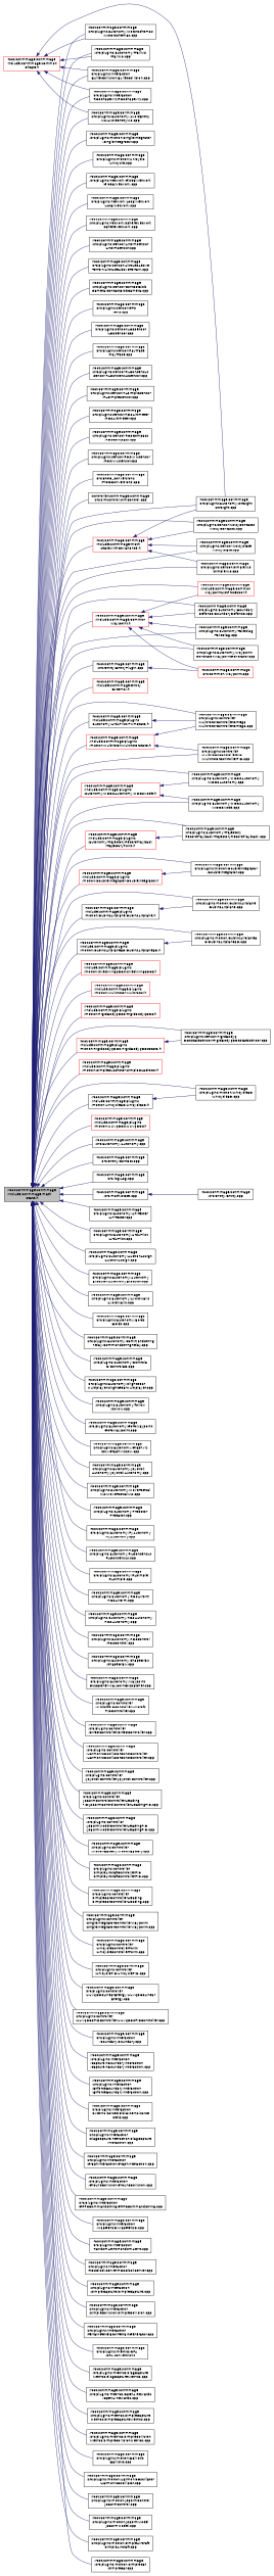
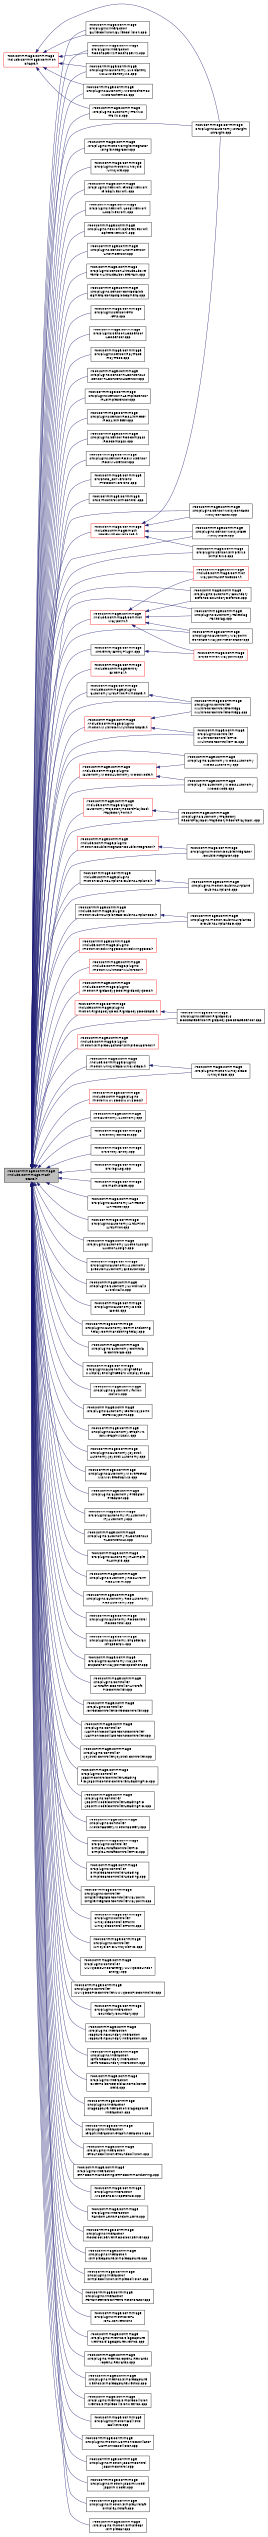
  digraph {
    rankdir=LR
    node [color=black fillcolor=white fontname=Helvetica fontsize=10 shape=record style=filled]
    edge [color=midnightblue dir=back fontname=Helvetica fontsize=10 labelfontname=Helvetica labelfontsize=10 style=solid]
    n1 [fillcolor=grey75 fontcolor=black height=0.2 label="/root/scrimmage/scrimmage\l/include/scrimmage/math\l/State.h" width=0.4]
    n2 [height=0.2 label="/root/scrimmage/scrimmage\l/src/plugins/autonomy/AvoidEntity\lMS/AvoidEntityMS.cpp" width=0.4]
    n3 [height=0.2 label="/root/scrimmage/scrimmage\l/src/plugins/autonomy/MotorSchemas\l/MotorSchemas.cpp" width=0.4]
    n4 [height=0.2 label="/root/scrimmage/scrimmage\l/src/plugins/autonomy/Straight\l/Straight.cpp" width=0.4]
    n5 [height=0.2 label="/root/scrimmage/scrimmage\l/src/plugins/autonomy/TrailMS\l/TrailMS.cpp" width=0.4]
    n6 [height=0.2 label="/root/scrimmage/scrimmage\l/src/plugins/interaction\l/BulletCollision/BulletCollision.cpp" width=0.4]
    n7 [height=0.2 label="/root/scrimmage/scrimmage\l/src/plugins/interaction\l/ROSShapeViz/ROSShapeViz.cpp" width=0.4]
    n8 [color=red height=0.2 label="/root/scrimmage/scrimmage\l/include/scrimmage/common\l/Waypoint.h" width=0.4]
    n9 [color=red height=0.2 label="/root/scrimmage/scrimmage\l/include/scrimmage/common\l/WaypointListProcessor.h" width=0.4]
    n10 [height=0.2 label="/root/scrimmage/scrimmage\l/src/plugins/autonomy/Boundary\lDefense/BoundaryDefense.cpp" width=0.4]
    n11 [height=0.2 label="/root/scrimmage/scrimmage\l/src/plugins/autonomy/TakeFlag\l/TakeFlag.cpp" width=0.4]
    n12 [height=0.2 label="/root/scrimmage/scrimmage\l/src/plugins/autonomy/Waypoint\lGenerator/WaypointGenerator.cpp" width=0.4]
    n13 [color=red height=0.2 label="/root/scrimmage/scrimmage\l/include/scrimmage/entity\l/External.h" width=0.4]
    n14 [color=red height=0.2 label="/root/scrimmage/scrimmage\l/include/scrimmage/math\l/StateWithCovariance.h" width=0.4]
    n15 [height=0.2 label="/root/scrimmage/scrimmage\l/src/plugins/sensor/NoisyContacts\l/NoisyContacts.cpp" width=0.4]
    n16 [height=0.2 label="/root/scrimmage/scrimmage\l/src/plugins/sensor/NoisyState\l/NoisyState.cpp" width=0.4]
    n17 [height=0.2 label="/root/scrimmage/scrimmage\l/src/plugins/sensor/SimpleINS\l/SimpleINS.cpp" width=0.4]
    n18 [height=0.2 label="/root/scrimmage/scrimmage\l/include/scrimmage/plugins\l/autonomy/ArduPilot/PwmState.h" width=0.4]
    n19 [height=0.2 label="/root/scrimmage/scrimmage\l/src/plugins/controller\l/MultirotorControllerOmega\l/MultirotorControllerOmega.cpp" width=0.4]
    n20 [color=red height=0.2 label="/root/scrimmage/scrimmage\l/include/scrimmage/plugins\l/autonomy/MOOSAutonomy/MOOSNode.h" width=0.4]
    n21 [height=0.2 label="/root/scrimmage/scrimmage\l/src/plugins/autonomy/MOOSAutonomy\l/MOOSAutonomy.cpp" width=0.4]
    n22 [height=0.2 label="/root/scrimmage/scrimmage\l/src/plugins/autonomy/MOOSAutonomy\l/MOOSNode.cpp" width=0.4]
    n23 [color=red height=0.2 label="/root/scrimmage/scrimmage\l/include/scrimmage/plugins\l/autonomy/TrajectoryRecordPlayback\l/TrajectoryPoint.h" width=0.4]
    n24 [height=0.2 label="/root/scrimmage/scrimmage\l/src/plugins/autonomy/Trajectory\lRecordPlayback/TrajectoryRecordPlayback.cpp" width=0.4]
    n25 [color=red height=0.2 label="/root/scrimmage/scrimmage\l/include/scrimmage/plugins\l/motion/DoubleIntegrator/DoubleIntegrator.h" width=0.4]
    n26 [height=0.2 label="/root/scrimmage/scrimmage\l/src/plugins/motion/DoubleIntegrator\l/DoubleIntegrator.cpp" width=0.4]
    n27 [height=0.2 label="/root/scrimmage/scrimmage\l/include/scrimmage/plugins\l/motion/DubinsAirplane/DubinsAirplane.h" width=0.4]
    n28 [height=0.2 label="/root/scrimmage/scrimmage\l/src/plugins/motion/DubinsAirplane\l/DubinsAirplane.cpp" width=0.4]
    n29 [height=0.2 label="/root/scrimmage/scrimmage\l/include/scrimmage/plugins\l/motion/DubinsAirplane3D/DubinsAirplane3D.h" width=0.4]
    n30 [height=0.2 label="/root/scrimmage/scrimmage\l/src/plugins/motion/DubinsAirplane3\lD/DubinsAirplane3D.cpp" width=0.4]
    n31 [color=red height=0.2 label="/root/scrimmage/scrimmage\l/include/scrimmage/plugins\l/motion/FixedWing6DOF/FixedWing6DOF.h" width=0.4]
    n32 [color=red height=0.2 label="/root/scrimmage/scrimmage\l/include/scrimmage/plugins\l/motion/Multirotor/Multirotor.h" width=0.4]
    n33 [color=red height=0.2 label="/root/scrimmage/scrimmage\l/include/scrimmage/plugins\l/motion/Multirotor/MultirotorState.h" width=0.4]
    n34 [height=0.2 label="/root/scrimmage/scrimmage\l/src/plugins/controller\l/MultirotorControllerPID\l/MultirotorControllerPID.cpp" width=0.4]
    n35 [color=red height=0.2 label="/root/scrimmage/scrimmage\l/include/scrimmage/plugins\l/motion/RigidBody6DOF/RigidBody6DOF.h" width=0.4]
    n36 [color=red height=0.2 label="/root/scrimmage/scrimmage\l/include/scrimmage/plugins\l/motion/RigidBody6DOF/RigidBody6DOFState.h" width=0.4]
    n37 [height=0.2 label="/root/scrimmage/scrimmage\l/src/plugins/sensor/RigidBody6\lDOFStateSensor/RigidBody6DOFStateSensor.cpp" width=0.4]
    n38 [color=red height=0.2 label="/root/scrimmage/scrimmage\l/include/scrimmage/plugins\l/motion/SimpleQuadrotor/SimpleQuadrotor.h" width=0.4]
    n39 [height=0.2 label="/root/scrimmage/scrimmage\l/include/scrimmage/plugins\l/motion/Unicycle3D/Unicycle3D.h" width=0.4]
    n40 [height=0.2 label="/root/scrimmage/scrimmage\l/src/plugins/motion/Unicycle3D\l/Unicycle3D.cpp" width=0.4]
    n41 [color=red height=0.2 label="/root/scrimmage/scrimmage\l/include/scrimmage/plugins\l/motion/UUV6DOF/UUV6DOF.h" width=0.4]
    n42 [height=0.2 label="/root/scrimmage/scrimmage\l/src/autonomy/Autonomy.cpp" width=0.4]
    n43 [height=0.2 label="/root/scrimmage/scrimmage\l/src/entity/Contact.cpp" width=0.4]
    n44 [height=0.2 label="/root/scrimmage/scrimmage\l/src/entity/Entity.cpp" width=0.4]
    n45 [height=0.2 label="/root/scrimmage/scrimmage\l/src/entity/EntityPlugin.cpp" width=0.4]
    n46 [height=0.2 label="/root/scrimmage/scrimmage\l/src/log/Log.cpp" width=0.4]
    n47 [height=0.2 label="/root/scrimmage/scrimmage\l/src/math/State.cpp" width=0.4]
    n48 [height=0.2 label="/root/scrimmage/scrimmage\l/src/plugins/autonomy/APITester\l/APITester.cpp" width=0.4]
    n49 [height=0.2 label="/root/scrimmage/scrimmage\l/src/plugins/autonomy/ArduPilot\l/ArduPilot.cpp" width=0.4]
    n50 [height=0.2 label="/root/scrimmage/scrimmage\l/src/plugins/autonomy/AuctionAssign\l/AuctionAssign.cpp" width=0.4]
    n51 [height=0.2 label="/root/scrimmage/scrimmage\l/src/plugins/autonomy/Autonomy\lExecutor/AutonomyExecutor.cpp" width=0.4]
    n52 [height=0.2 label="/root/scrimmage/scrimmage\l/src/plugins/autonomy/AvoidWalls\l/AvoidWalls.cpp" width=0.4]
    n53 [height=0.2 label="/root/scrimmage/scrimmage\l/src/plugins/autonomy/Boids\l/Boids.cpp" width=0.4]
    n54 [height=0.2 label="/root/scrimmage/scrimmage\l/src/plugins/autonomy/CommandString\lRelay/CommandStringRelay.cpp" width=0.4]
    n55 [height=0.2 label="/root/scrimmage/scrimmage\l/src/plugins/autonomy/Control3\lD/Control3D.cpp" width=0.4]
    n56 [height=0.2 label="/root/scrimmage/scrimmage\l/src/plugins/autonomy/FlightGear\lMultiplayer/FlightGearMultiplayer.cpp" width=0.4]
    n57 [height=0.2 label="/root/scrimmage/scrimmage\l/src/plugins/autonomy/follow\l/Follow.cpp" width=0.4]
    n58 [height=0.2 label="/root/scrimmage/scrimmage\l/src/plugins/autonomy/GoToWaypoint\l/GoToWaypoint.cpp" width=0.4]
    n59 [height=0.2 label="/root/scrimmage/scrimmage\l/src/plugins/autonomy/Graphviz\lFSM/GraphvizFSM.cpp" width=0.4]
    n60 [height=0.2 label="/root/scrimmage/scrimmage\l/src/plugins/autonomy/Joystick\lAutonomy/JoystickAutonomy.cpp" width=0.4]
    n61 [height=0.2 label="/root/scrimmage/scrimmage\l/src/plugins/autonomy/MoveToGoal\lMS/MoveToGoalMS.cpp" width=0.4]
    n62 [height=0.2 label="/root/scrimmage/scrimmage\l/src/plugins/autonomy/Predator\l/Predator.cpp" width=0.4]
    n63 [height=0.2 label="/root/scrimmage/scrimmage\l/src/plugins/autonomy/PyAutonomy\l/PyAutonomy.cpp" width=0.4]
    n64 [height=0.2 label="/root/scrimmage/scrimmage\l/src/plugins/autonomy/RLConsensus\l/RLConsensus.cpp" width=0.4]
    n65 [height=0.2 label="/root/scrimmage/scrimmage\l/src/plugins/autonomy/RLSimple\l/RLSimple.cpp" width=0.4]
    n66 [height=0.2 label="/root/scrimmage/scrimmage\l/src/plugins/autonomy/ROSAirSim\l/ROSAirSim.cpp" width=0.4]
    n67 [height=0.2 label="/root/scrimmage/scrimmage\l/src/plugins/autonomy/ROSAutonomy\l/ROSAutonomy.cpp" width=0.4]
    n68 [height=0.2 label="/root/scrimmage/scrimmage\l/src/plugins/autonomy/ROSControl\l/ROSControl.cpp" width=0.4]
    n69 [height=0.2 label="/root/scrimmage/scrimmage\l/src/plugins/autonomy/ShapeDraw\l/ShapeDraw.cpp" width=0.4]
    n70 [height=0.2 label="/root/scrimmage/scrimmage\l/src/plugins/autonomy/Waypoint\lDispatcher/WaypointDispatcher.cpp" width=0.4]
    n71 [height=0.2 label="/root/scrimmage/scrimmage\l/src/plugins/controller\l/AircraftPIDController/Aircraft\lPIDController.cpp" width=0.4]
    n72 [height=0.2 label="/root/scrimmage/scrimmage\l/src/plugins/controller\l/DirectController/DirectController.cpp" width=0.4]
    n73 [height=0.2 label="/root/scrimmage/scrimmage\l/src/plugins/controller\l/HarmonicOscillatorConstController\l/HarmonicOscillatorConstController.cpp" width=0.4]
    n74 [height=0.2 label="/root/scrimmage/scrimmage\l/src/plugins/controller\l/JoystickController/JoystickController.cpp" width=0.4]
    n75 [height=0.2 label="/root/scrimmage/scrimmage\l/src/plugins/controller\l/JSBSimControlControllerHeading\lPID/JSBSimControlControllerHeadingPID.cpp" width=0.4]
    n76 [height=0.2 label="/root/scrimmage/scrimmage\l/src/plugins/controller\l/JSBSimModelControllerHeadingPID\l/JSBSimModelControllerHeadingPID.cpp" width=0.4]
    n77 [height=0.2 label="/root/scrimmage/scrimmage\l/src/plugins/controller\l/MotionBattery/MotionBattery.cpp" width=0.4]
    n78 [height=0.2 label="/root/scrimmage/scrimmage\l/src/plugins/controller\l/SimpleAircraftControllerPID\l/SimpleAircraftControllerPID.cpp" width=0.4]
    n79 [height=0.2 label="/root/scrimmage/scrimmage\l/src/plugins/controller\l/SimpleCarControllerHeading\l/SimpleCarControllerHeading.cpp" width=0.4]
    n80 [height=0.2 label="/root/scrimmage/scrimmage\l/src/plugins/controller\l/SingleIntegratorControllerWaypoint\l/SingleIntegratorControllerWaypoint.cpp" width=0.4]
    n81 [height=0.2 label="/root/scrimmage/scrimmage\l/src/plugins/controller\l/UnicycleControllerPoint\l/UnicycleControllerPoint.cpp" width=0.4]
    n82 [height=0.2 label="/root/scrimmage/scrimmage\l/src/plugins/controller\l/UnicyclePID/UnicyclePID.cpp" width=0.4]
    n83 [height=0.2 label="/root/scrimmage/scrimmage\l/src/plugins/controller\l/UUV6DOFLinearEnergy/UUV6DOFLinear\lEnergy.cpp" width=0.4]
    n84 [height=0.2 label="/root/scrimmage/scrimmage\l/src/plugins/controller\l/UUV6DOFPIDController/UUV6DOFPIDController.cpp" width=0.4]
    n85 [height=0.2 label="/root/scrimmage/scrimmage\l/src/plugins/interaction\l/Boundary/Boundary.cpp" width=0.4]
    n86 [height=0.2 label="/root/scrimmage/scrimmage\l/src/plugins/interaction\l/CaptureInBoundaryInteraction\l/CaptureInBoundaryInteraction.cpp" width=0.4]
    n87 [height=0.2 label="/root/scrimmage/scrimmage\l/src/plugins/interaction\l/EnforceBoundaryInteraction\l/EnforceBoundaryInteraction.cpp" width=0.4]
    n88 [height=0.2 label="/root/scrimmage/scrimmage\l/src/plugins/interaction\l/ExternalForceField/ExternalForce\lField.cpp" width=0.4]
    n89 [height=0.2 label="/root/scrimmage/scrimmage\l/src/plugins/interaction\l/FlagCaptureInteraction/FlagCapture\lInteraction.cpp" width=0.4]
    n90 [height=0.2 label="/root/scrimmage/scrimmage\l/src/plugins/interaction\l/GraphInteraction/GraphInteraction.cpp" width=0.4]
    n91 [height=0.2 label="/root/scrimmage/scrimmage\l/src/plugins/interaction\l/GroundCollision/GroundCollision.cpp" width=0.4]
    n92 [height=0.2 label="/root/scrimmage/scrimmage\l/src/plugins/interaction\l/GRPCCommandString/GRPCCommandString.cpp" width=0.4]
    n93 [height=0.2 label="/root/scrimmage/scrimmage\l/src/plugins/interaction\l/MapGen2D/MapGen2D.cpp" width=0.4]
    n94 [height=0.2 label="/root/scrimmage/scrimmage\l/src/plugins/interaction\l/RandomAttrit/RandomAttrit.cpp" width=0.4]
    n95 [height=0.2 label="/root/scrimmage/scrimmage\l/src/plugins/interaction\l/ROSClockServer/ROSClockServer.cpp" width=0.4]
    n96 [height=0.2 label="/root/scrimmage/scrimmage\l/src/plugins/interaction\l/SimpleCapture/SimpleCapture.cpp" width=0.4]
    n97 [height=0.2 label="/root/scrimmage/scrimmage\l/src/plugins/interaction\l/SimpleCollision/SimpleCollision.cpp" width=0.4]
    n98 [height=0.2 label="/root/scrimmage/scrimmage\l/src/plugins/interaction\l/TerrainGenerator/TerrainGenerator.cpp" width=0.4]
    n99 [height=0.2 label="/root/scrimmage/scrimmage\l/src/plugins/metrics/CPA\l/CPA.conversions" width=0.4]
    n100 [height=0.2 label="/root/scrimmage/scrimmage\l/src/plugins/metrics/FlagCapture\lMetrics/FlagCaptureMetrics.cpp" width=0.4]
    n101 [height=0.2 label="/root/scrimmage/scrimmage\l/src/plugins/metrics/OpenAIRewards\l/OpenAIRewards.cpp" width=0.4]
    n102 [height=0.2 label="/root/scrimmage/scrimmage\l/src/plugins/metrics/SimpleCapture\lMetrics/SimpleCaptureMetrics.cpp" width=0.4]
    n103 [height=0.2 label="/root/scrimmage/scrimmage\l/src/plugins/metrics/SimpleCollision\lMetrics/SimpleCollisionMetrics.cpp" width=0.4]
    n104 [height=0.2 label="/root/scrimmage/scrimmage\l/src/plugins/motion/Ballistic\l/Ballistic.cpp" width=0.4]
    n105 [height=0.2 label="/root/scrimmage/scrimmage\l/src/plugins/motion/HarmonicOscillator\l/HarmonicOscillator.cpp" width=0.4]
    n106 [height=0.2 label="/root/scrimmage/scrimmage\l/src/plugins/motion/JSBSimControl\l/JSBSimControl.cpp" width=0.4]
    n107 [height=0.2 label="/root/scrimmage/scrimmage\l/src/plugins/motion/JSBSimModel\l/JSBSimModel.cpp" width=0.4]
    n108 [height=0.2 label="/root/scrimmage/scrimmage\l/src/plugins/motion/SimpleAircraft\l/SimpleAircraft.cpp" width=0.4]
    n109 [height=0.2 label="/root/scrimmage/scrimmage\l/src/plugins/motion/SimpleCar\l/SimpleCar.cpp" width=0.4]
    n110 [height=0.2 label="/root/scrimmage/scrimmage\l/src/plugins/motion/SingleIntegrator\l/SingleIntegrator.cpp" width=0.4]
    n111 [height=0.2 label="/root/scrimmage/scrimmage\l/src/plugins/motion/Unicycle\l/Unicycle.cpp" width=0.4]
    n112 [height=0.2 label="/root/scrimmage/scrimmage\l/src/plugins/network/GlobalNetwork\l/GlobalNetwork.cpp" width=0.4]
    n113 [height=0.2 label="/root/scrimmage/scrimmage\l/src/plugins/network/LocalNetwork\l/LocalNetwork.cpp" width=0.4]
    n114 [height=0.2 label="/root/scrimmage/scrimmage\l/src/plugins/network/SphereNetwork\l/SphereNetwork.cpp" width=0.4]
    n115 [height=0.2 label="/root/scrimmage/scrimmage\l/src/plugins/sensor/AirSimSensor\l/AirSimSensor.cpp" width=0.4]
    n116 [height=0.2 label="/root/scrimmage/scrimmage\l/src/plugins/sensor/AltitudeAbove\lTerrain/AltitudeAboveTerrain.cpp" width=0.4]
    n117 [height=0.2 label="/root/scrimmage/scrimmage\l/src/plugins/sensor/ContactBlob\lCamera/ContactBlobCamera.cpp" width=0.4]
    n118 [height=0.2 label="/root/scrimmage/scrimmage\l/src/plugins/sensor/GPS\l/GPS.cpp" width=0.4]
    n119 [height=0.2 label="/root/scrimmage/scrimmage\l/src/plugins/sensor/LOSSensor\l/LOSSensor.cpp" width=0.4]
    n120 [height=0.2 label="/root/scrimmage/scrimmage\l/src/plugins/sensor/RayTrace\l/RayTrace.cpp" width=0.4]
    n121 [height=0.2 label="/root/scrimmage/scrimmage\l/src/plugins/sensor/RLConsensus\lSensor/RLConsensusSensor.cpp" width=0.4]
    n122 [height=0.2 label="/root/scrimmage/scrimmage\l/src/plugins/sensor/RLSimpleSensor\l/RLSimpleSensor.cpp" width=0.4]
    n123 [height=0.2 label="/root/scrimmage/scrimmage\l/src/plugins/sensor/ROSAltimeter\l/ROSAltimeter.cpp" width=0.4]
    n124 [height=0.2 label="/root/scrimmage/scrimmage\l/src/plugins/sensor/ROSCompass\l/ROSCompass.cpp" width=0.4]
    n125 [height=0.2 label="/root/scrimmage/scrimmage\l/src/plugins/sensor/ROSIMUSensor\l/ROSIMUSensor.cpp" width=0.4]
    n126 [height=0.2 label="/root/scrimmage/scrimmage\l/src/proto_conversions\l/ProtoConversions.cpp" width=0.4]
-   n127 [height=0.2 label="/controller/scrimmage/scrimmage\l/src/simcontrol/SimControl.cpp" width=0.4]
+   n127 [height=0.2 label="/root/scrimmage/scrimmage\l/src/simcontrol/SimControl.cpp" width=0.4]
    n128 [color=red height=0.2 label="/root/scrimmage/scrimmage\l/include/scrimmage/common\l/Shape.h" width=0.4]
    n129 [color=red height=0.2 label="/root/scrimmage/scrimmage\l/src/common/Waypoint.cpp" width=0.4]
    n1 -> n2
    n1 -> n3
    n1 -> n4
    n1 -> n5
    n1 -> n6
    n1 -> n7
    n1 -> n8
    n1 -> n9
    n1 -> n10
    n1 -> n11
    n1 -> n12
    n1 -> n13
    n1 -> n14
    n1 -> n15
    n1 -> n16
    n1 -> n17
    n1 -> n18
    n1 -> n19
    n1 -> n20
    n1 -> n21
    n1 -> n22
    n1 -> n23
    n1 -> n24
    n1 -> n25
    n1 -> n26
    n1 -> n27
    n1 -> n28
    n1 -> n29
    n1 -> n30
    n1 -> n31
    n1 -> n32
    n1 -> n33
    n1 -> n34
    n1 -> n35
    n1 -> n36
    n1 -> n37
    n1 -> n38
    n1 -> n39
    n1 -> n40
    n1 -> n41
    n1 -> n42
    n1 -> n43
-   n47 -> n44
+   n1 -> n44
    n1 -> n45
    n1 -> n46
    n1 -> n47
    n1 -> n48
    n1 -> n49
    n1 -> n50
    n1 -> n51
    n1 -> n52
    n1 -> n53
    n1 -> n54
    n1 -> n55
    n1 -> n56
    n1 -> n57
    n1 -> n58
    n1 -> n59
    n1 -> n60
    n1 -> n61
    n1 -> n62
    n1 -> n63
    n1 -> n64
    n1 -> n65
    n1 -> n66
    n1 -> n67
    n1 -> n68
    n1 -> n69
    n1 -> n70
    n1 -> n71
    n1 -> n72
    n1 -> n73
    n1 -> n74
    n1 -> n75
    n1 -> n76
    n1 -> n77
    n1 -> n78
    n1 -> n79
    n1 -> n80
    n1 -> n81
    n1 -> n82
    n1 -> n83
    n1 -> n84
    n1 -> n85
    n1 -> n86
    n1 -> n87
    n1 -> n88
    n1 -> n89
    n1 -> n90
    n1 -> n91
    n1 -> n92
    n1 -> n93
    n1 -> n94
    n1 -> n95
    n1 -> n96
    n1 -> n97
    n1 -> n98
    n1 -> n99
    n1 -> n100
    n1 -> n101
    n1 -> n102
    n1 -> n103
    n1 -> n104
    n1 -> n105
    n1 -> n106
    n1 -> n107
    n1 -> n108
    n1 -> n109
    n1 -> n110
    n1 -> n111
    n1 -> n112
    n1 -> n113
    n1 -> n114
    n1 -> n115
    n1 -> n116
    n1 -> n117
    n1 -> n118
    n1 -> n119
    n1 -> n120
    n1 -> n121
    n1 -> n122
    n1 -> n123
    n1 -> n124
    n1 -> n125
    n1 -> n126
    n1 -> n127
    n8 -> n9
    n8 -> n10
    n8 -> n11
    n8 -> n12
    n8 -> n129
    n14 -> n4
    n14 -> n15
    n14 -> n16
    n14 -> n17
    n18 -> n19
    n20 -> n21
    n20 -> n22
    n23 -> n24
    n25 -> n26
    n27 -> n28
    n29 -> n30
    n33 -> n19
    n33 -> n34
    n36 -> n37
    n39 -> n40
    n45 -> n129
    n128 -> n2
    n128 -> n3
    n128 -> n4
    n128 -> n5
    n128 -> n6
    n128 -> n7
  }
